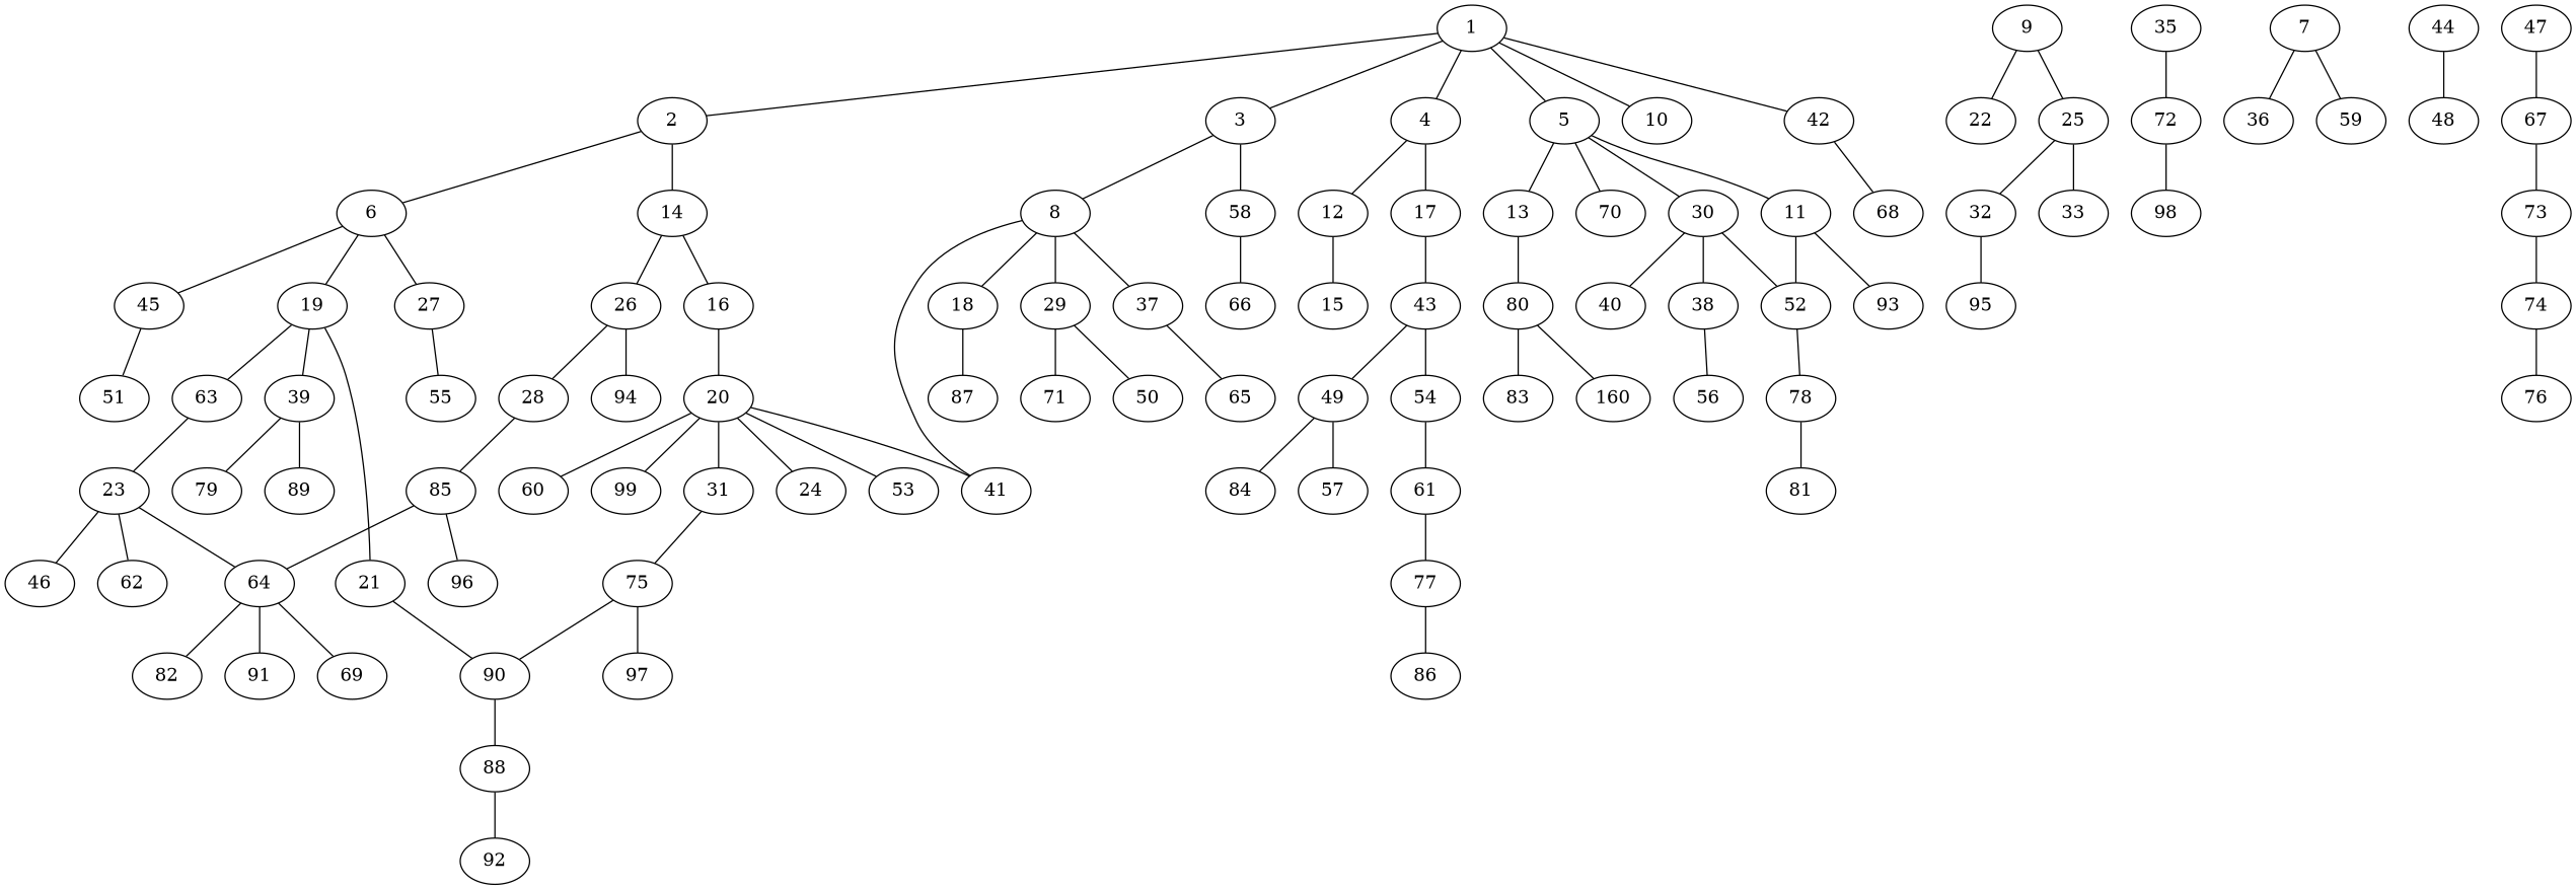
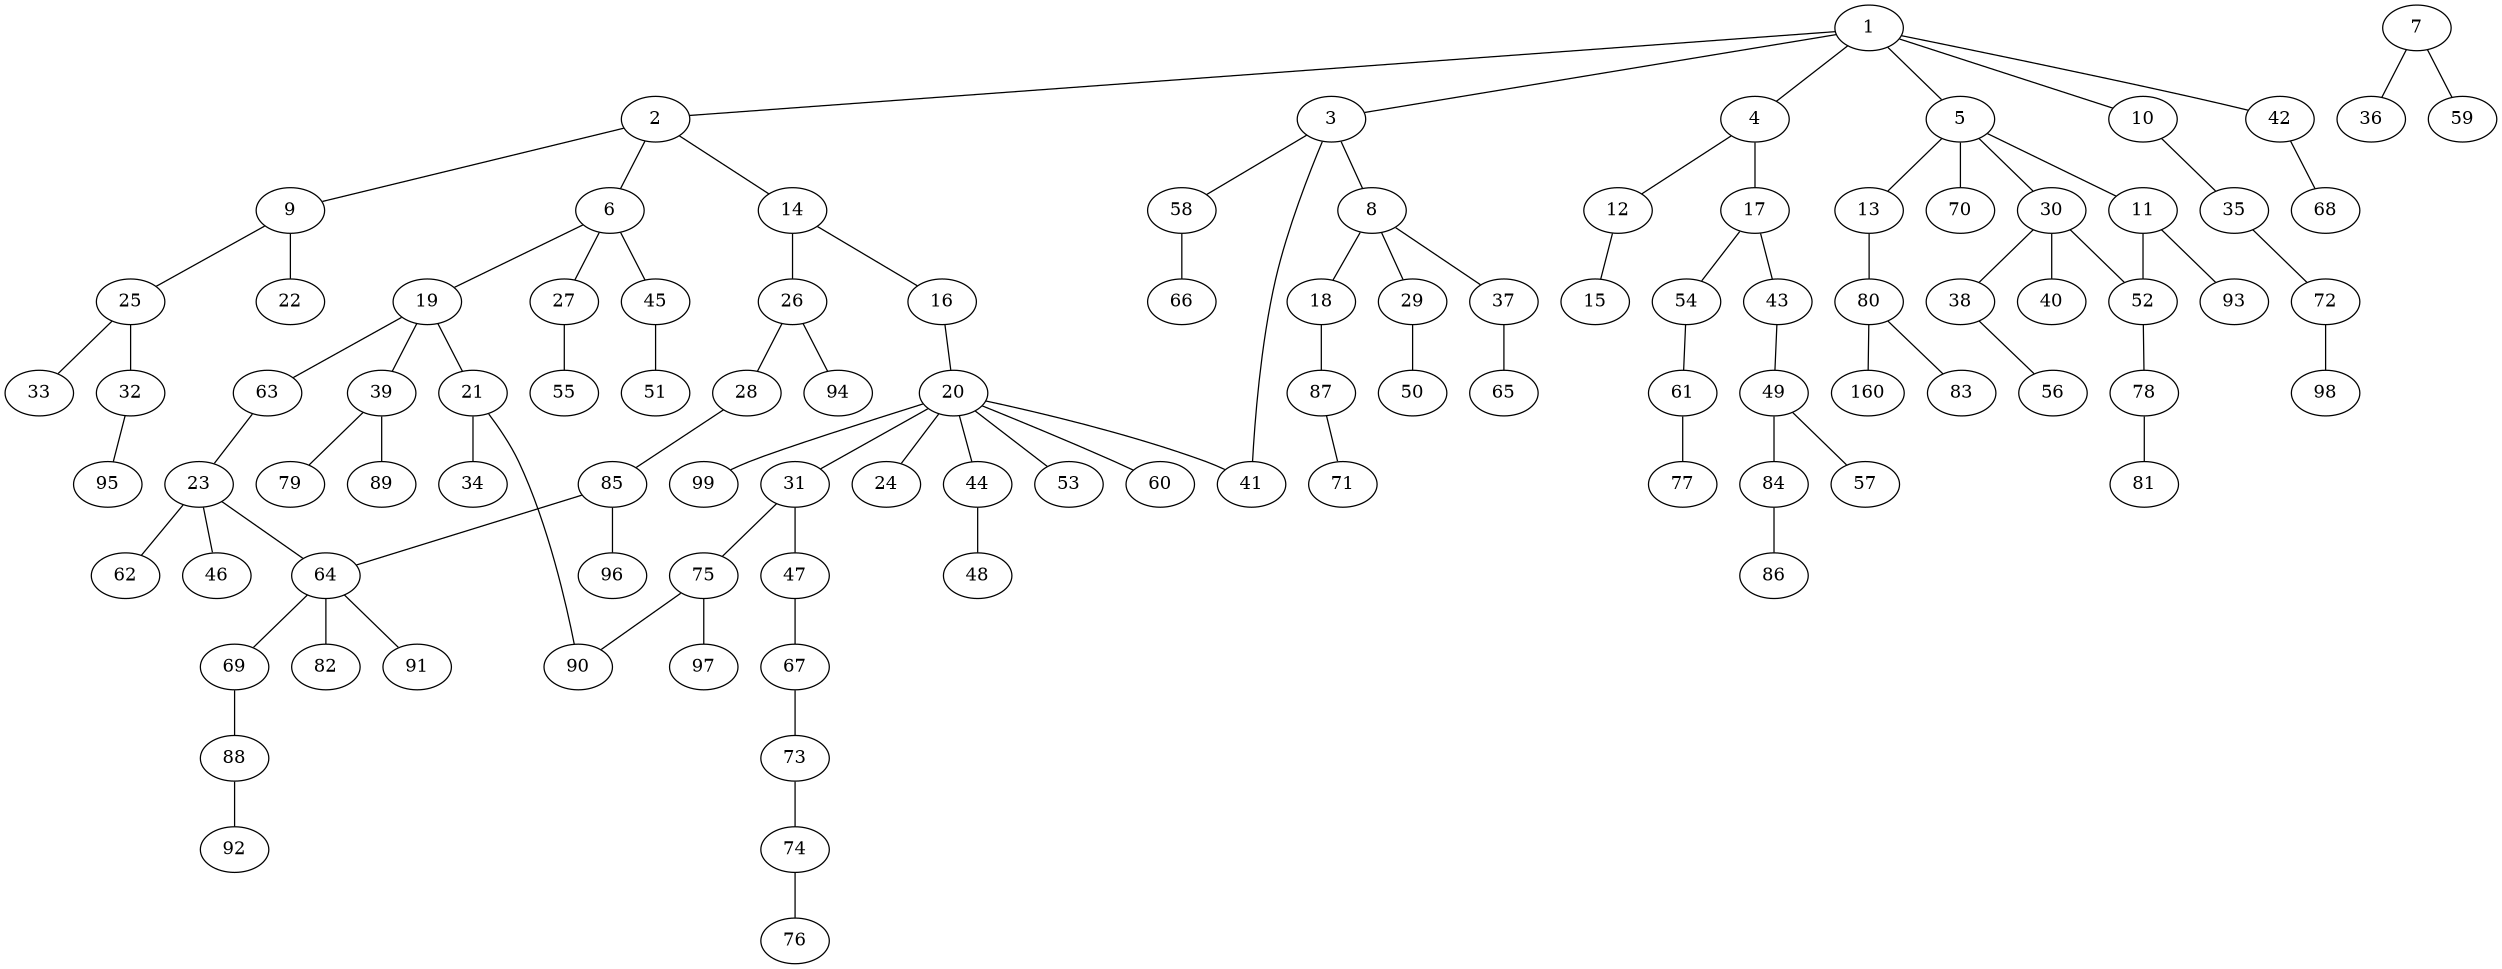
  graph {
    1
    2
    3
    4
    5
    10
    42
    6
    9
    14
    8
    41
    58
    12
    17
    11
    13
    30
    70
    35
    68
    19
    27
    45
    22
    25
    16
    26
    18
    29
    37
    66
    15
    43
    7
    36
    59
    52
    93
    80
    38
    40
    72
    21
    39
    63
    55
    51
    32
    33
    20
    28
    94
    87
    50
    71
    65
    49
    54
    78
    83
    n62 [label=160]
    56
+   34
    90
    79
    89
    23
    95
    98
    81
    24
    31
    44
    53
    60
    99
    85
    47
    75
    48
    57
    84
    61
    46
    62
    64
    67
    97
    69
    82
    91
    88
    96
    73
    77
    74
    86
    92
    76
    1 -- 2
    1 -- 3
    1 -- 4
    1 -- 5
    1 -- 10
    1 -- 42
    2 -- 6
+   2 -- 9
    2 -- 14
    3 -- 8
-   8 -- 41
+   3 -- 41
    3 -- 58
    4 -- 12
    4 -- 17
    5 -- 11
    5 -- 13
    5 -- 30
    5 -- 70
+   10 -- 35
    42 -- 68
    6 -- 19
    6 -- 27
    6 -- 45
    9 -- 22
    9 -- 25
    14 -- 16
    14 -- 26
    8 -- 18
    8 -- 29
    8 -- 37
    58 -- 66
    12 -- 15
    17 -- 43
    11 -- 52
    11 -- 93
    13 -- 80
    30 -- 52
    30 -- 38
    30 -- 40
    35 -- 72
    19 -- 21
    19 -- 39
    19 -- 63
    27 -- 55
    45 -- 51
    25 -- 32
    25 -- 33
    16 -- 20
    26 -- 28
    26 -- 94
    18 -- 87
    29 -- 50
-   29 -- 71
+   87 -- 71
    37 -- 65
    43 -- 49
-   43 -- 54
+   17 -- 54
    7 -- 36
    7 -- 59
    52 -- 78
    80 -- 83
    80 -- n62
    38 -- 56
    72 -- 98
+   21 -- 34
    21 -- 90
    39 -- 79
    39 -- 89
    63 -- 23
    32 -- 95
    20 -- 41
    20 -- 24
    20 -- 31
+   20 -- 44
    20 -- 53
    20 -- 60
    20 -- 99
    28 -- 85
    49 -- 57
    49 -- 84
    54 -- 61
    78 -- 81
    23 -- 46
    23 -- 62
    23 -- 64
+   31 -- 47
    31 -- 75
    44 -- 48
    85 -- 64
    85 -- 96
    47 -- 67
    75 -- 90
    75 -- 97
    61 -- 77
    64 -- 69
    64 -- 82
    64 -- 91
    67 -- 73
-   90 -- 88
+   69 -- 88
    88 -- 92
    73 -- 74
-   77 -- 86
+   84 -- 86
    74 -- 76
  }
